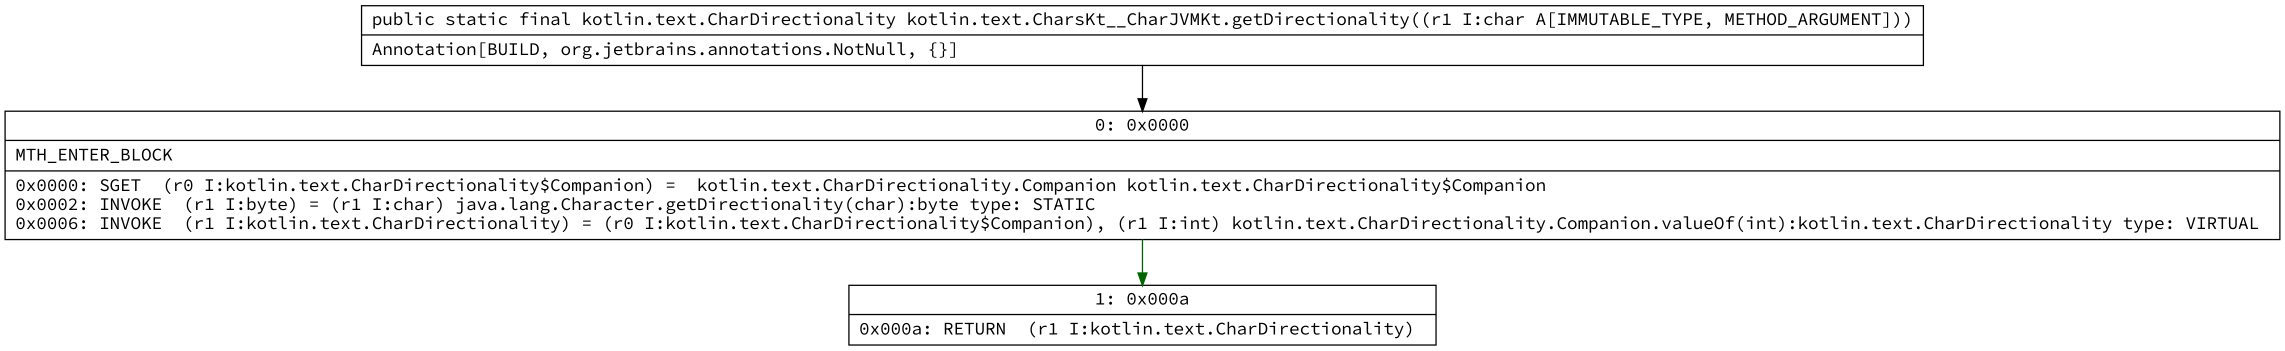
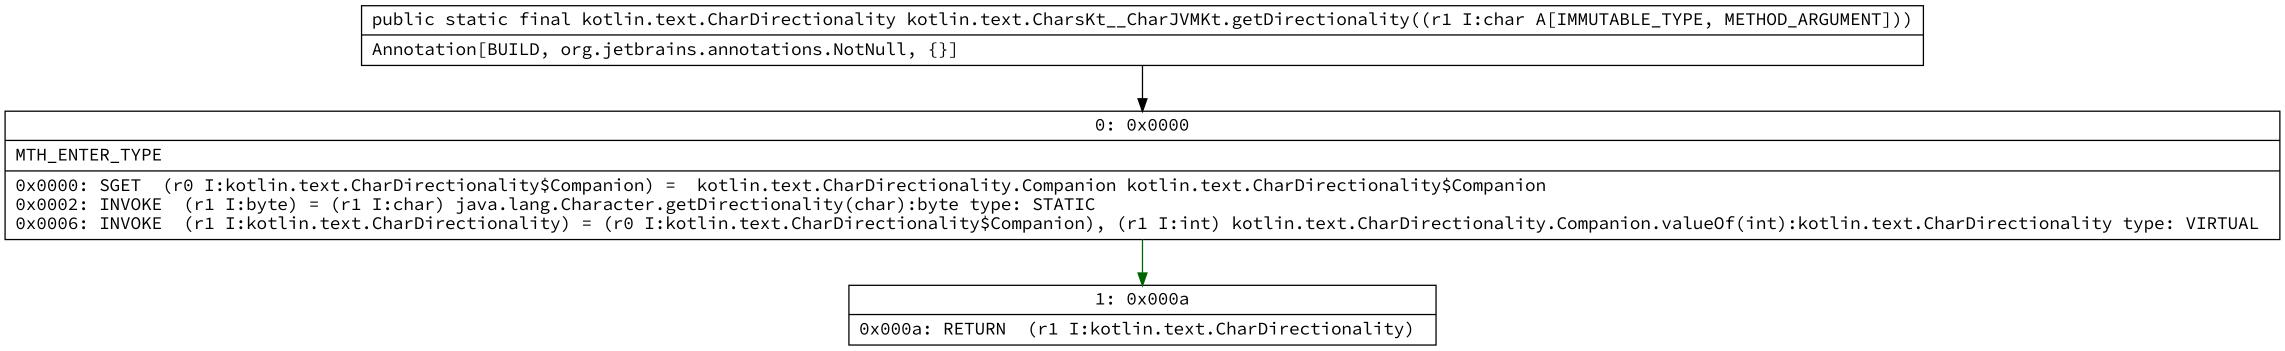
  digraph {
    fontname="Source Code Pro"
    node [shape=record fontname="Source Code Pro"]
    edge [fontname="Source Code Pro"]
-   n1 [label="{0\:\ 0x0000|MTH_ENTER_BLOCK\l|0x0000: SGET  (r0 I:kotlin.text.CharDirectionality$Companion) =  kotlin.text.CharDirectionality.Companion kotlin.text.CharDirectionality$Companion \l0x0002: INVOKE  (r1 I:byte) = (r1 I:char) java.lang.Character.getDirectionality(char):byte type: STATIC \l0x0006: INVOKE  (r1 I:kotlin.text.CharDirectionality) = (r0 I:kotlin.text.CharDirectionality$Companion), (r1 I:int) kotlin.text.CharDirectionality.Companion.valueOf(int):kotlin.text.CharDirectionality type: VIRTUAL \l}"]
+   n1 [label="{0\:\ 0x0000|MTH_ENTER_TYPE\l|0x0000: SGET  (r0 I:kotlin.text.CharDirectionality$Companion) =  kotlin.text.CharDirectionality.Companion kotlin.text.CharDirectionality$Companion \l0x0002: INVOKE  (r1 I:byte) = (r1 I:char) java.lang.Character.getDirectionality(char):byte type: STATIC \l0x0006: INVOKE  (r1 I:kotlin.text.CharDirectionality) = (r0 I:kotlin.text.CharDirectionality$Companion), (r1 I:int) kotlin.text.CharDirectionality.Companion.valueOf(int):kotlin.text.CharDirectionality type: VIRTUAL \l}"]
    n2 [label="{1\:\ 0x000a|0x000a: RETURN  (r1 I:kotlin.text.CharDirectionality) \l}"]
    n3 [label="{public static final kotlin.text.CharDirectionality kotlin.text.CharsKt__CharJVMKt.getDirectionality((r1 I:char A[IMMUTABLE_TYPE, METHOD_ARGUMENT]))  | Annotation[BUILD, org.jetbrains.annotations.NotNull, \{\}]\l}"]
    n1 -> n2 [color=darkgreen]
    n3 -> n1 [color=black]
  }
